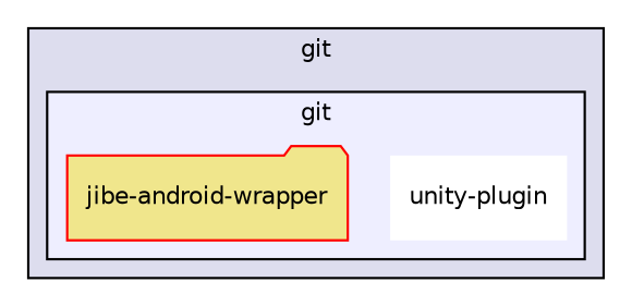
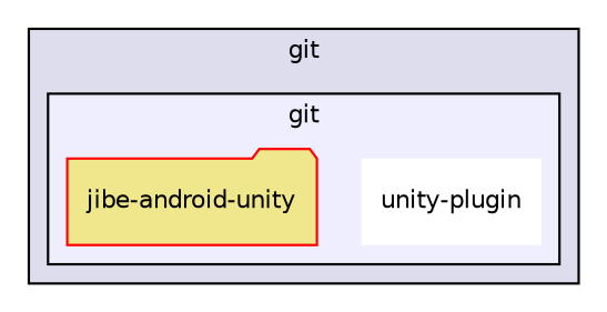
  digraph {
    compound=true
    node [fontname=Helvetica fontsize=10 style=filled]
    n1 [label="unity-plugin" shape=plaintext fillcolor=white]
-   n2 [color=red fillcolor=khaki label="jibe-android-wrapper" shape=folder]
+   n2 [color=red fillcolor=khaki label="jibe-android-unity" shape=folder]
    subgraph cluster_1 {
      bgcolor="#ddddee"
      fontname=Helvetica
      fontsize=10
      label=git
      pencolor=black
      subgraph cluster_2 {
        bgcolor="#eeeeff"
        fontname=Helvetica
        fontsize=10
        pencolor=black
        n1
        n2
      }
    }
  }
